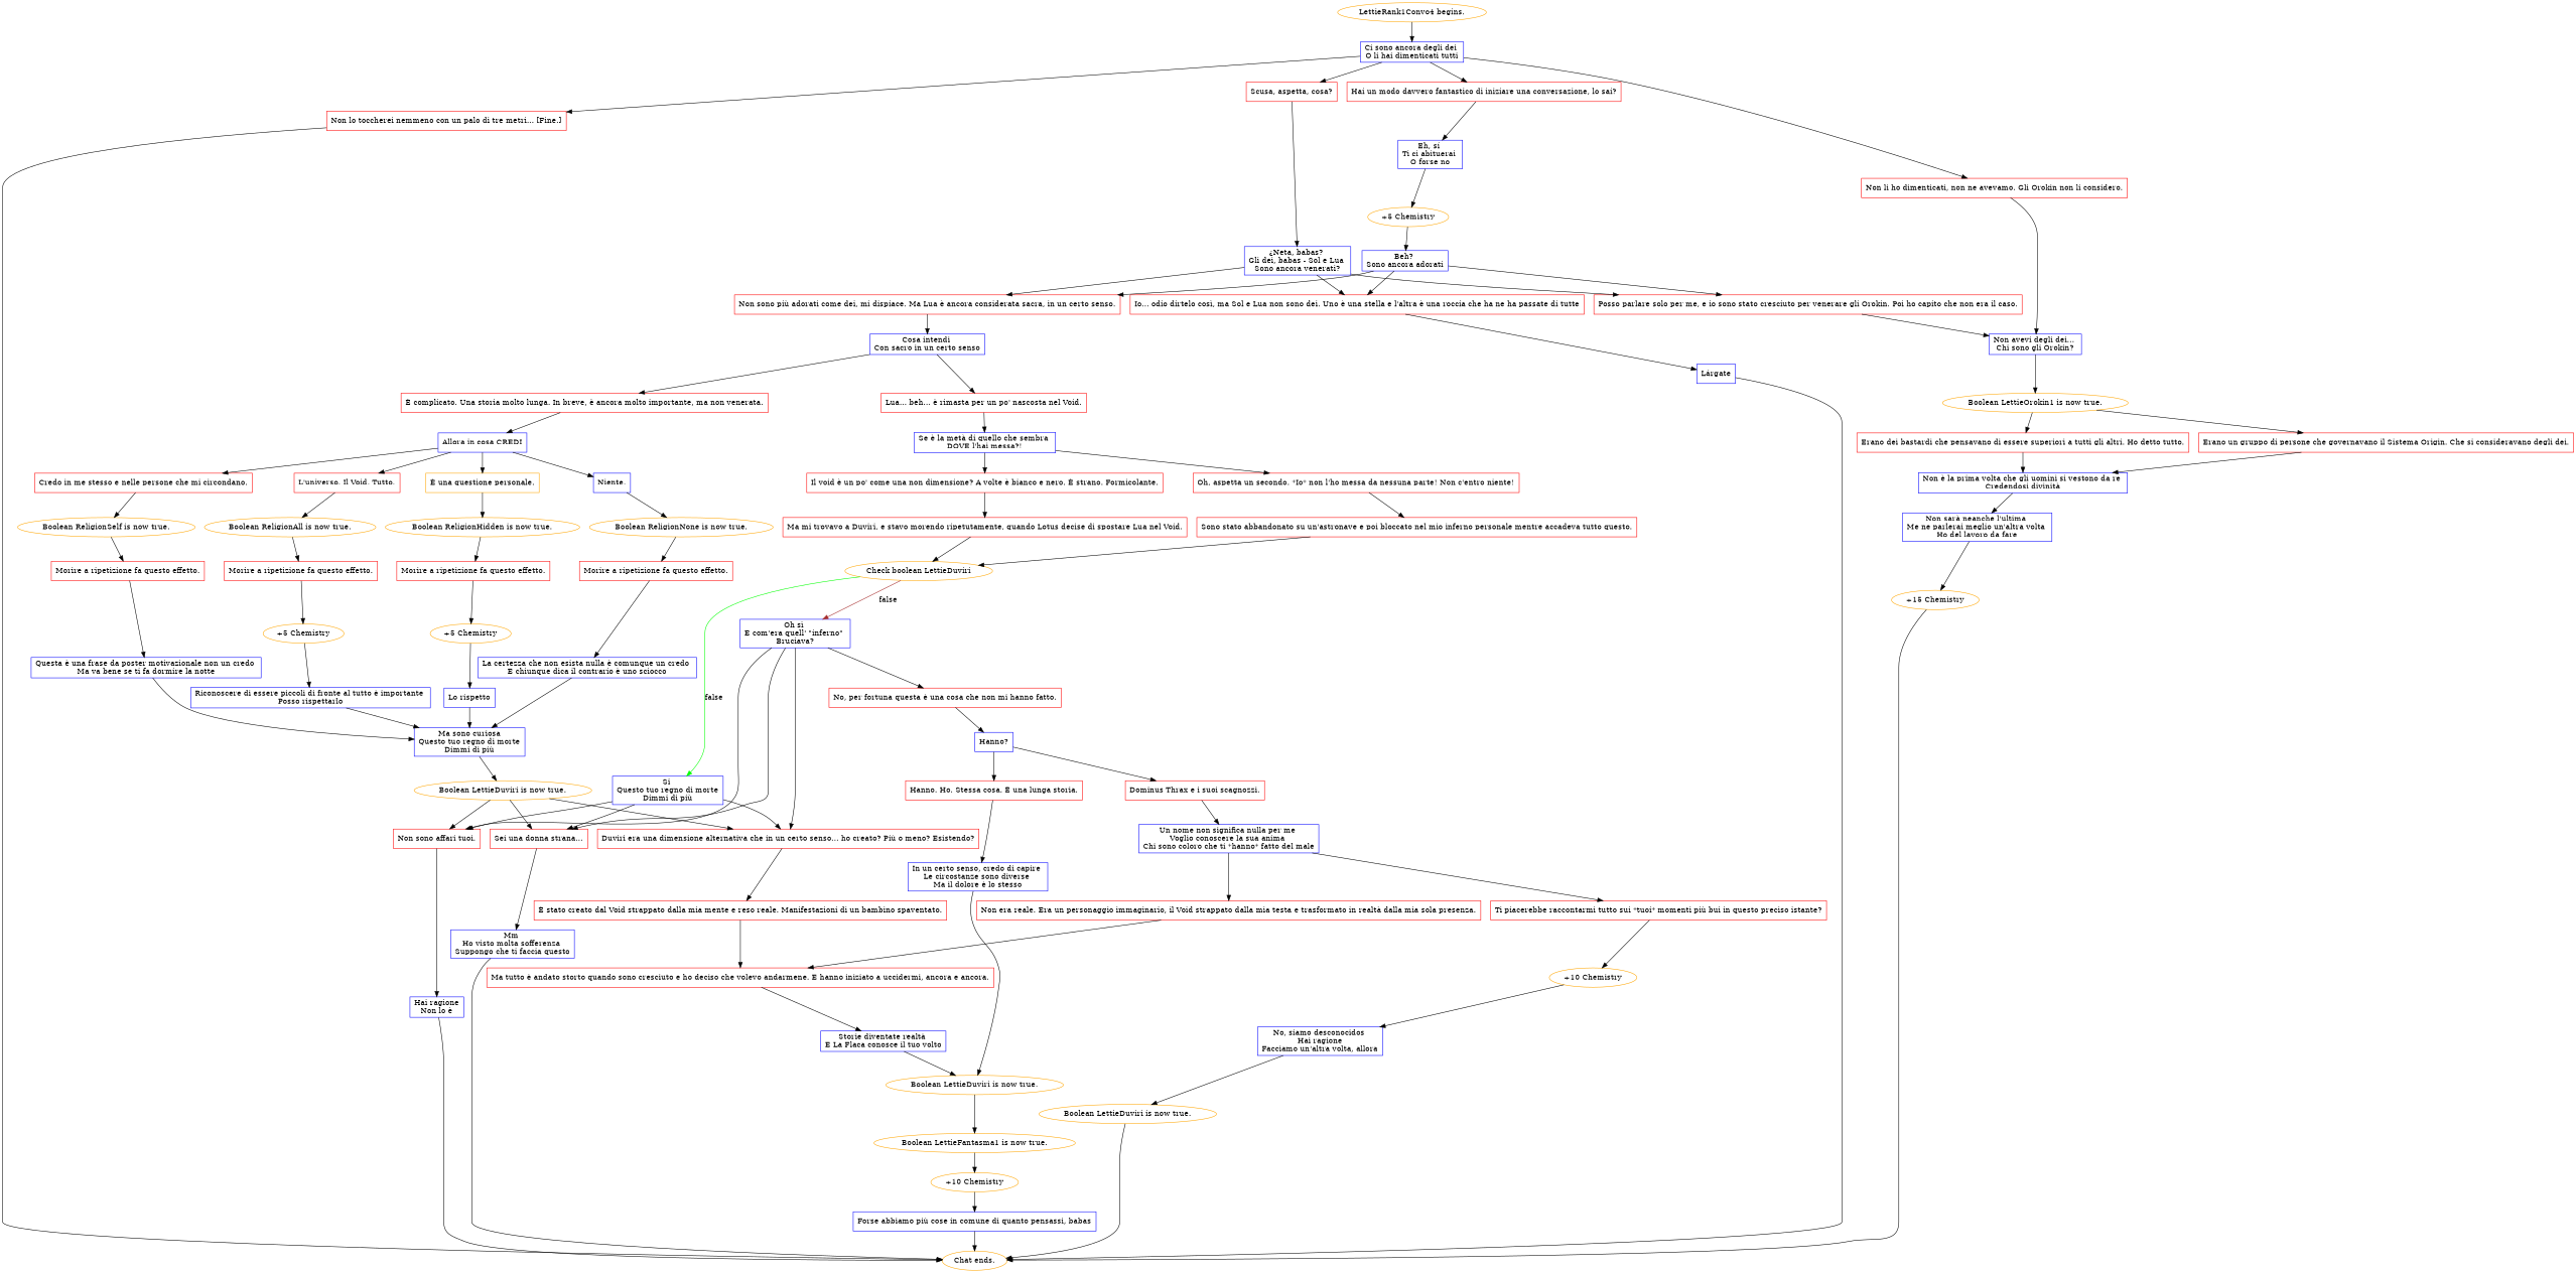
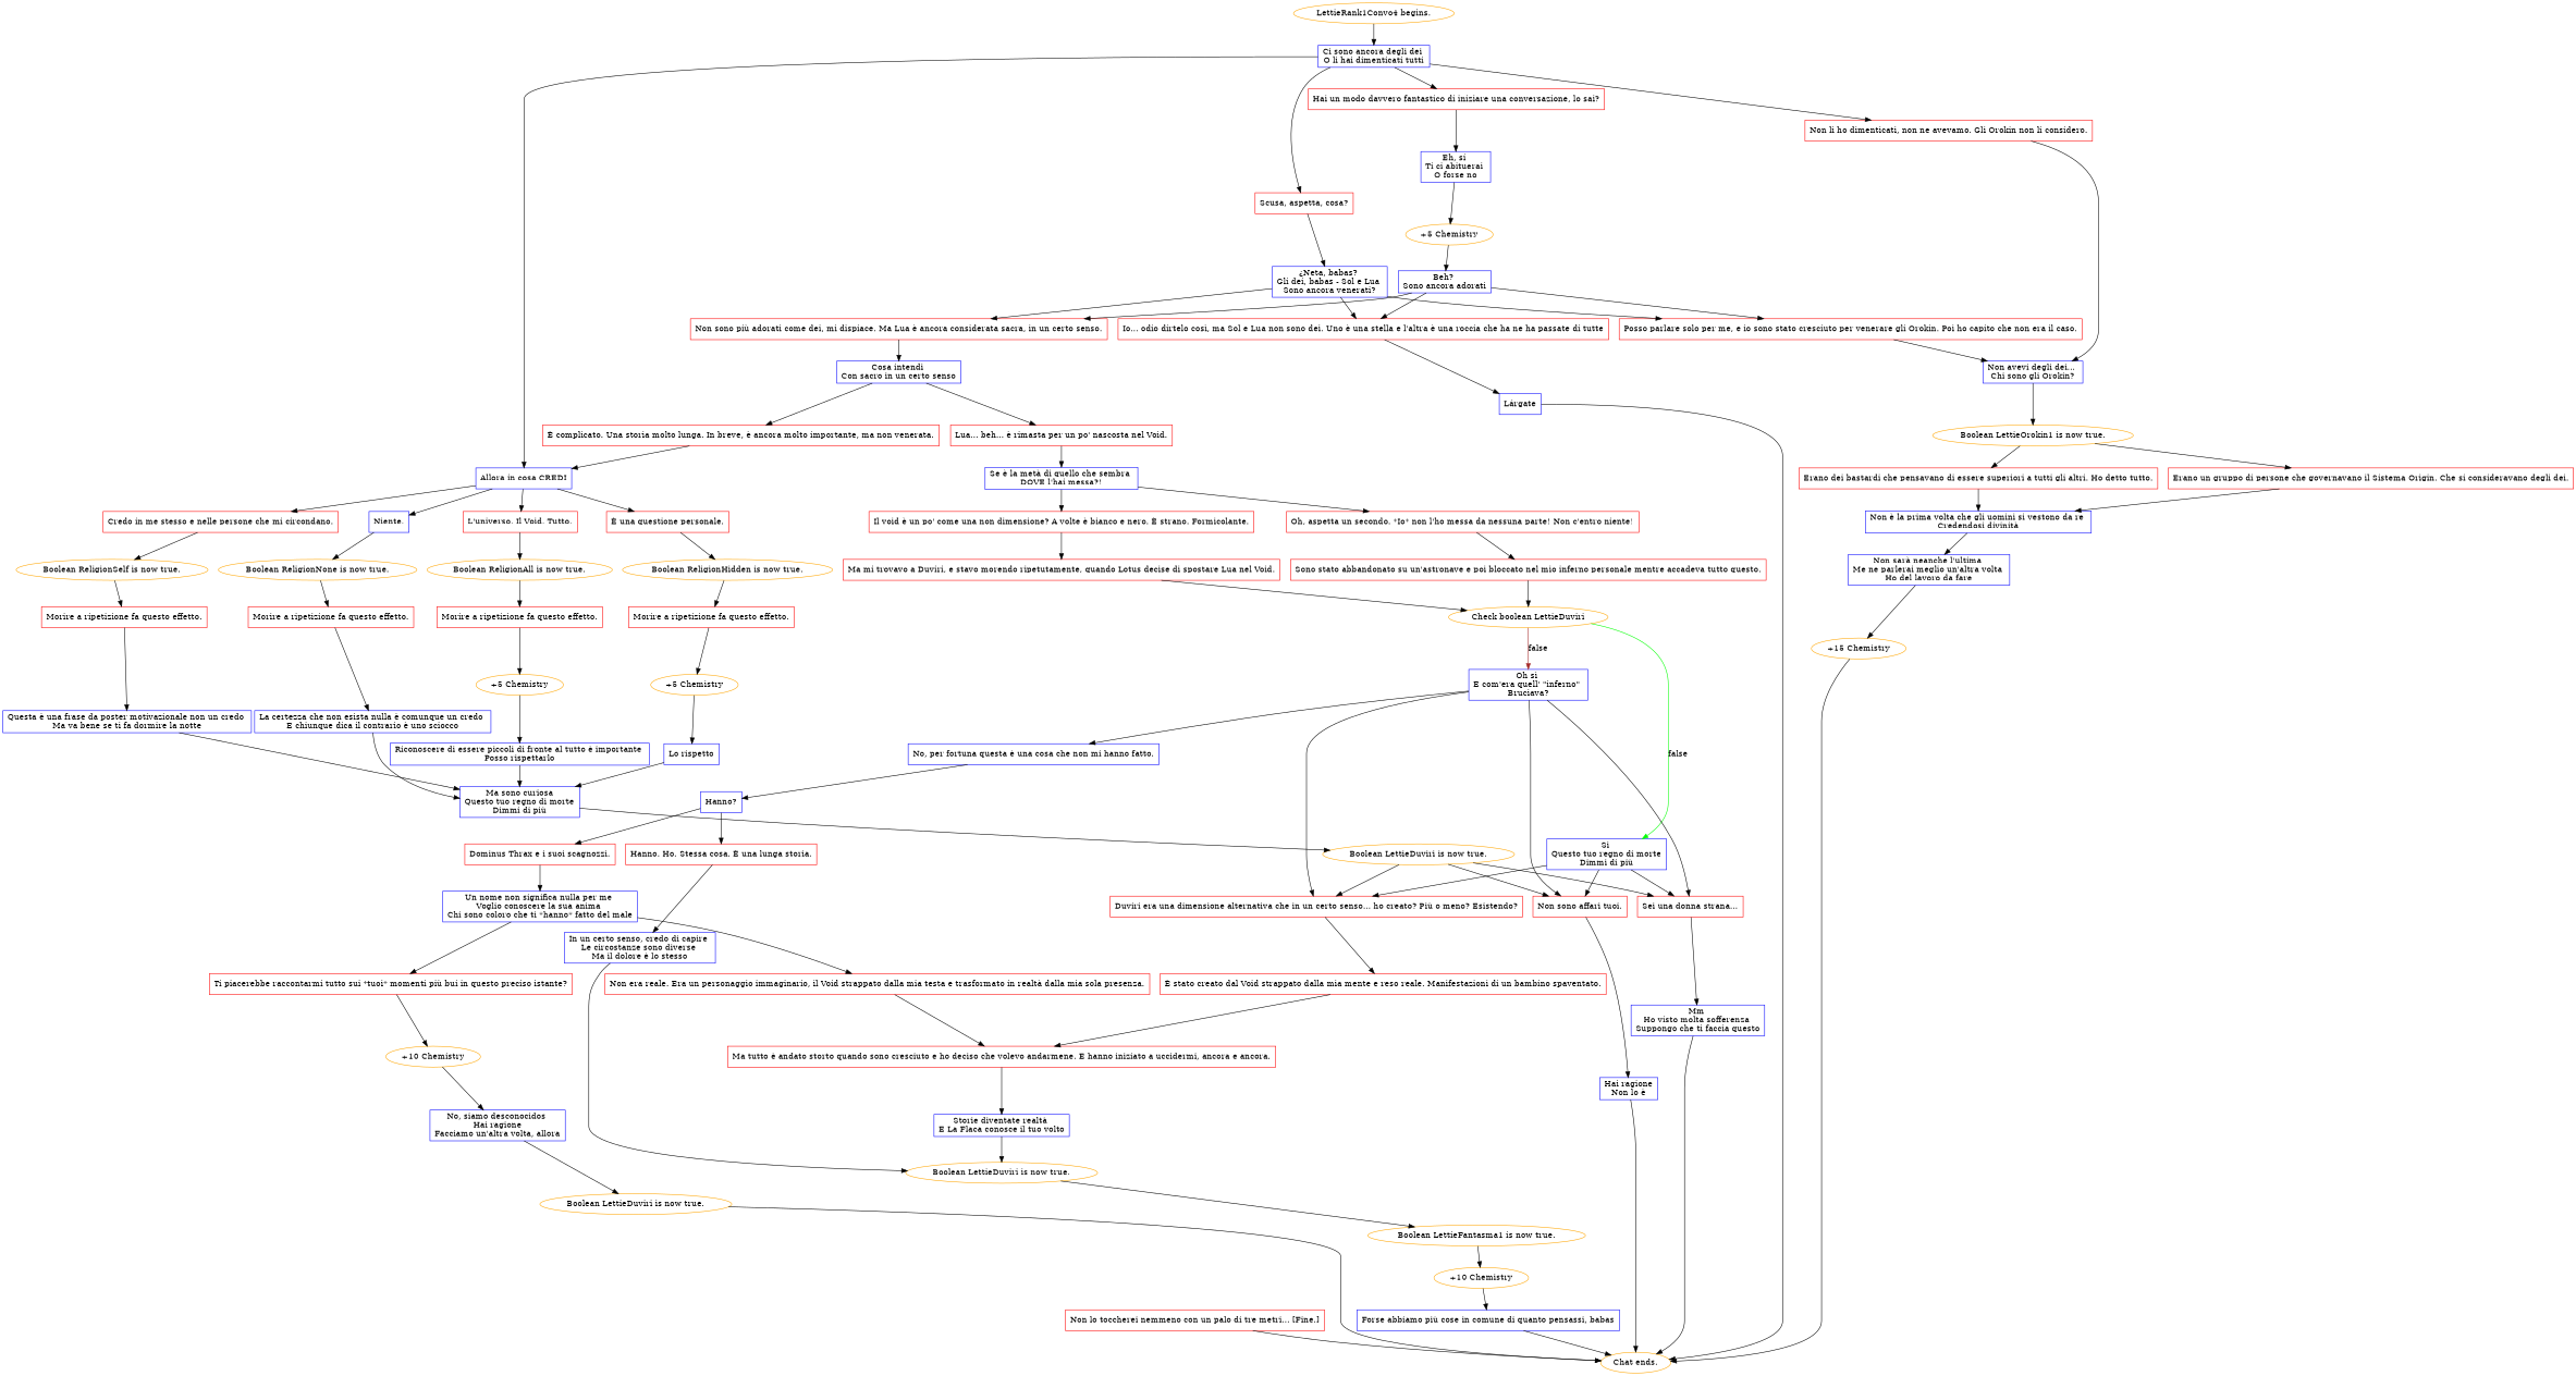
  digraph {
    node [color=red shape=box]
    "LettieRank1Convo4 begins." [color=orange shape=""]
    n2 [color=blue label="Ci sono ancora degli dei \nO li hai dimenticati tutti"]
    n3 [label="Scusa, aspetta, cosa?"]
    n4 [label="Hai un modo davvero fantastico di iniziare una conversazione, lo sai?"]
    n5 [label="Non lo toccherei nemmeno con un palo di tre metri... [Fine.]"]
    n6 [label="Non li ho dimenticati, non ne avevamo. Gli Orokin non li considero."]
    n7 [color=blue label="¿Neta, babas? \nGli dei, babas - Sol e Lua \nSono ancora venerati?"]
    n8 [color=blue label="Eh, sí \nTi ci abituerai \nO forse no"]
    "Chat ends." [color=orange shape=""]
    n10 [color=blue label="Non avevi degli dei... \nChi sono gli Orokin?"]
    n11 [label="Io... odio dirtelo così, ma Sol e Lua non sono dei. Uno è una stella e l'altra è una roccia che ha ne ha passate di tutte"]
    n12 [label="Non sono più adorati come dei, mi dispiace. Ma Lua è ancora considerata sacra, in un certo senso."]
    n13 [label="Posso parlare solo per me, e io sono stato cresciuto per venerare gli Orokin. Poi ho capito che non era il caso."]
    n14 [color=orange label="+5 Chemistry" shape=""]
    n15 [color=orange label="Boolean LettieOrokin1 is now true." shape=""]
    n16 [color=blue label="Lárgate"]
    n17 [color=blue label="Cosa intendi \nCon sacro in un certo senso"]
    n18 [color=blue label="Beh? \nSono ancora adorati"]
    n19 [label="Erano dei bastardi che pensavano di essere superiori a tutti gli altri. Ho detto tutto."]
    n20 [label="Erano un gruppo di persone che governavano il Sistema Origin. Che si consideravano degli dei."]
    n21 [label="Lua... beh... è rimasta per un po' nascosta nel Void."]
    n22 [label="È complicato. Una storia molto lunga. In breve, è ancora molto importante, ma non venerata."]
    n23 [color=blue label="Non è la prima volta che gli uomini si vestono da re \nCredendosi divinità"]
    n24 [color=blue label="Se è la metà di quello che sembra \nDOVE l'hai messa?!"]
    n25 [color=blue label="Allora in cosa CREDI"]
    n26 [color=blue label="Non sarà neanche l'ultima \nMe ne parlerai meglio un'altra volta \nHo del lavoro da fare"]
    n27 [label="Il void è un po' come una non dimensione? A volte è bianco e nero. È strano. Formicolante."]
    n28 [label="Oh, aspetta un secondo. *Io* non l'ho messa da nessuna parte! Non c'entro niente!"]
    n29 [label="L'universo. Il Void. Tutto."]
    n30 [color=blue label="Niente."]
    n31 [label="Credo in me stesso e nelle persone che mi circondano."]
-   n32 [color=orange label="È una questione personale."]
+   n32 [label="È una questione personale."]
    n33 [color=orange label="+15 Chemistry" shape=""]
    n34 [label="Ma mi trovavo a Duviri, e stavo morendo ripetutamente, quando Lotus decise di spostare Lua nel Void."]
    n35 [label="Sono stato abbandonato su un'astronave e poi bloccato nel mio inferno personale mentre accadeva tutto questo."]
    n36 [color=orange label="Boolean ReligionAll is now true." shape=""]
    n37 [color=orange label="Boolean ReligionNone is now true." shape=""]
    n38 [color=orange label="Boolean ReligionSelf is now true." shape=""]
    n39 [color=orange label="Boolean ReligionHidden is now true." shape=""]
    n40 [color=orange label="Check boolean LettieDuviri" shape=""]
    n41 [label="Morire a ripetizione fa questo effetto."]
    n42 [label="Morire a ripetizione fa questo effetto."]
    n43 [label="Morire a ripetizione fa questo effetto."]
    n44 [label="Morire a ripetizione fa questo effetto."]
    n45 [color=blue label="Si \nQuesto tuo regno di morte\nDimmi di più"]
    n46 [color=blue label="Oh sì \nE com'era quell' \"inferno\" \nBruciava?"]
    n47 [color=orange label="+5 Chemistry" shape=""]
    n48 [color=blue label="La certezza che non esista nulla è comunque un credo \nE chiunque dica il contrario è uno sciocco"]
    n49 [color=blue label="Questa è una frase da poster motivazionale non un credo \nMa va bene se ti fa dormire la notte"]
    n50 [color=orange label="+5 Chemistry" shape=""]
    n51 [label="Duviri era una dimensione alternativa che in un certo senso... ho creato? Più o meno? Esistendo?"]
    n52 [label="Sei una donna strana..."]
    n53 [label="Non sono affari tuoi."]
-   n54 [label="No, per fortuna questa è una cosa che non mi hanno fatto."]
+   n54 [color=blue label="No, per fortuna questa è una cosa che non mi hanno fatto."]
    n55 [color=blue label="Riconoscere di essere piccoli di fronte al tutto è importante \nPosso rispettarlo"]
    n56 [color=blue label="Ma sono curiosa\nQuesto tuo regno di morte\nDimmi di più"]
    n57 [color=blue label="Lo rispetto"]
    n58 [label="È stato creato dal Void strappato dalla mia mente e reso reale. Manifestazioni di un bambino spaventato."]
    n59 [color=blue label="Mm \nHo visto molta sofferenza \nSuppongo che ti faccia questo"]
    n60 [color=blue label="Hai ragione\nNon lo è"]
    n61 [color=blue label="Hanno?"]
    n62 [color=orange label="Boolean LettieDuviri is now true." shape=""]
    n63 [label="Ma tutto è andato storto quando sono cresciuto e ho deciso che volevo andarmene. E hanno iniziato a uccidermi, ancora e ancora."]
    n64 [label="Dominus Thrax e i suoi scagnozzi."]
    n65 [label="Hanno. Ho. Stessa cosa. È una lunga storia."]
    n66 [color=blue label="Storie diventate realtà \nE La Flaca conosce il tuo volto"]
    n67 [color=blue label="Un nome non significa nulla per me \nVoglio conoscere la sua anima \nChi sono coloro che ti *hanno* fatto del male"]
    n68 [color=blue label="In un certo senso, credo di capire \nLe circostanze sono diverse \nMa il dolore è lo stesso"]
    n69 [color=orange label="Boolean LettieDuviri is now true." shape=""]
    n70 [label="Non era reale. Era un personaggio immaginario, il Void strappato dalla mia testa e trasformato in realtà dalla mia sola presenza."]
    n71 [label="Ti piacerebbe raccontarmi tutto sui *tuoi* momenti più bui in questo preciso istante?"]
    n72 [color=orange label="Boolean LettieFantasma1 is now true." shape=""]
    n73 [color=orange label="+10 Chemistry" shape=""]
    n74 [color=orange label="+10 Chemistry" shape=""]
    n75 [color=blue label="No, siamo desconocidos \nHai ragione\nFacciamo un'altra volta, allora"]
    n76 [color=blue label="Forse abbiamo più cose in comune di quanto pensassi, babas"]
    n77 [color=orange label="Boolean LettieDuviri is now true." shape=""]
    "LettieRank1Convo4 begins." -> n2
    n2 -> n3
    n2 -> n4
-   n2 -> n5
+   n2 -> n25
    n2 -> n6
    n3 -> n7
    n4 -> n8
    n5 -> "Chat ends."
    n6 -> n10
    n7 -> n11
    n7 -> n12
    n7 -> n13
    n8 -> n14
    n10 -> n15
    n11 -> n16
    n12 -> n17
    n13 -> n10
    n14 -> n18
    n15 -> n19
    n15 -> n20
    n16 -> "Chat ends."
    n17 -> n21
    n17 -> n22
    n18 -> n11
    n18 -> n12
    n18 -> n13
    n19 -> n23
    n20 -> n23
    n21 -> n24
    n22 -> n25
    n23 -> n26
    n24 -> n27
    n24 -> n28
    n25 -> n29
    n25 -> n30
    n25 -> n31
    n25 -> n32
    n26 -> n33
    n27 -> n34
    n28 -> n35
    n29 -> n36
    n30 -> n37
    n31 -> n38
    n32 -> n39
    n33 -> "Chat ends."
    n34 -> n40
    n35 -> n40
    n36 -> n41
    n37 -> n42
    n38 -> n43
    n39 -> n44
    n40 -> n45 [color=green label=false]
    n40 -> n46 [color=brown label=false]
    n41 -> n47
    n42 -> n48
    n43 -> n49
    n44 -> n50
    n45 -> n51
    n45 -> n52
    n45 -> n53
    n46 -> n51
    n46 -> n52
    n46 -> n53
    n46 -> n54
    n47 -> n55
    n48 -> n56
    n49 -> n56
    n50 -> n57
    n51 -> n58
    n52 -> n59
    n53 -> n60
    n54 -> n61
    n55 -> n56
    n56 -> n62
    n57 -> n56
    n58 -> n63
    n59 -> "Chat ends."
    n60 -> "Chat ends."
    n61 -> n64
    n61 -> n65
    n62 -> n51
    n62 -> n52
    n62 -> n53
    n63 -> n66
    n64 -> n67
    n65 -> n68
    n66 -> n69
    n67 -> n70
    n67 -> n71
    n68 -> n69
    n69 -> n72
    n70 -> n63
    n71 -> n73
    n72 -> n74
    n73 -> n75
    n74 -> n76
    n75 -> n77
    n76 -> "Chat ends."
    n77 -> "Chat ends."
  }
